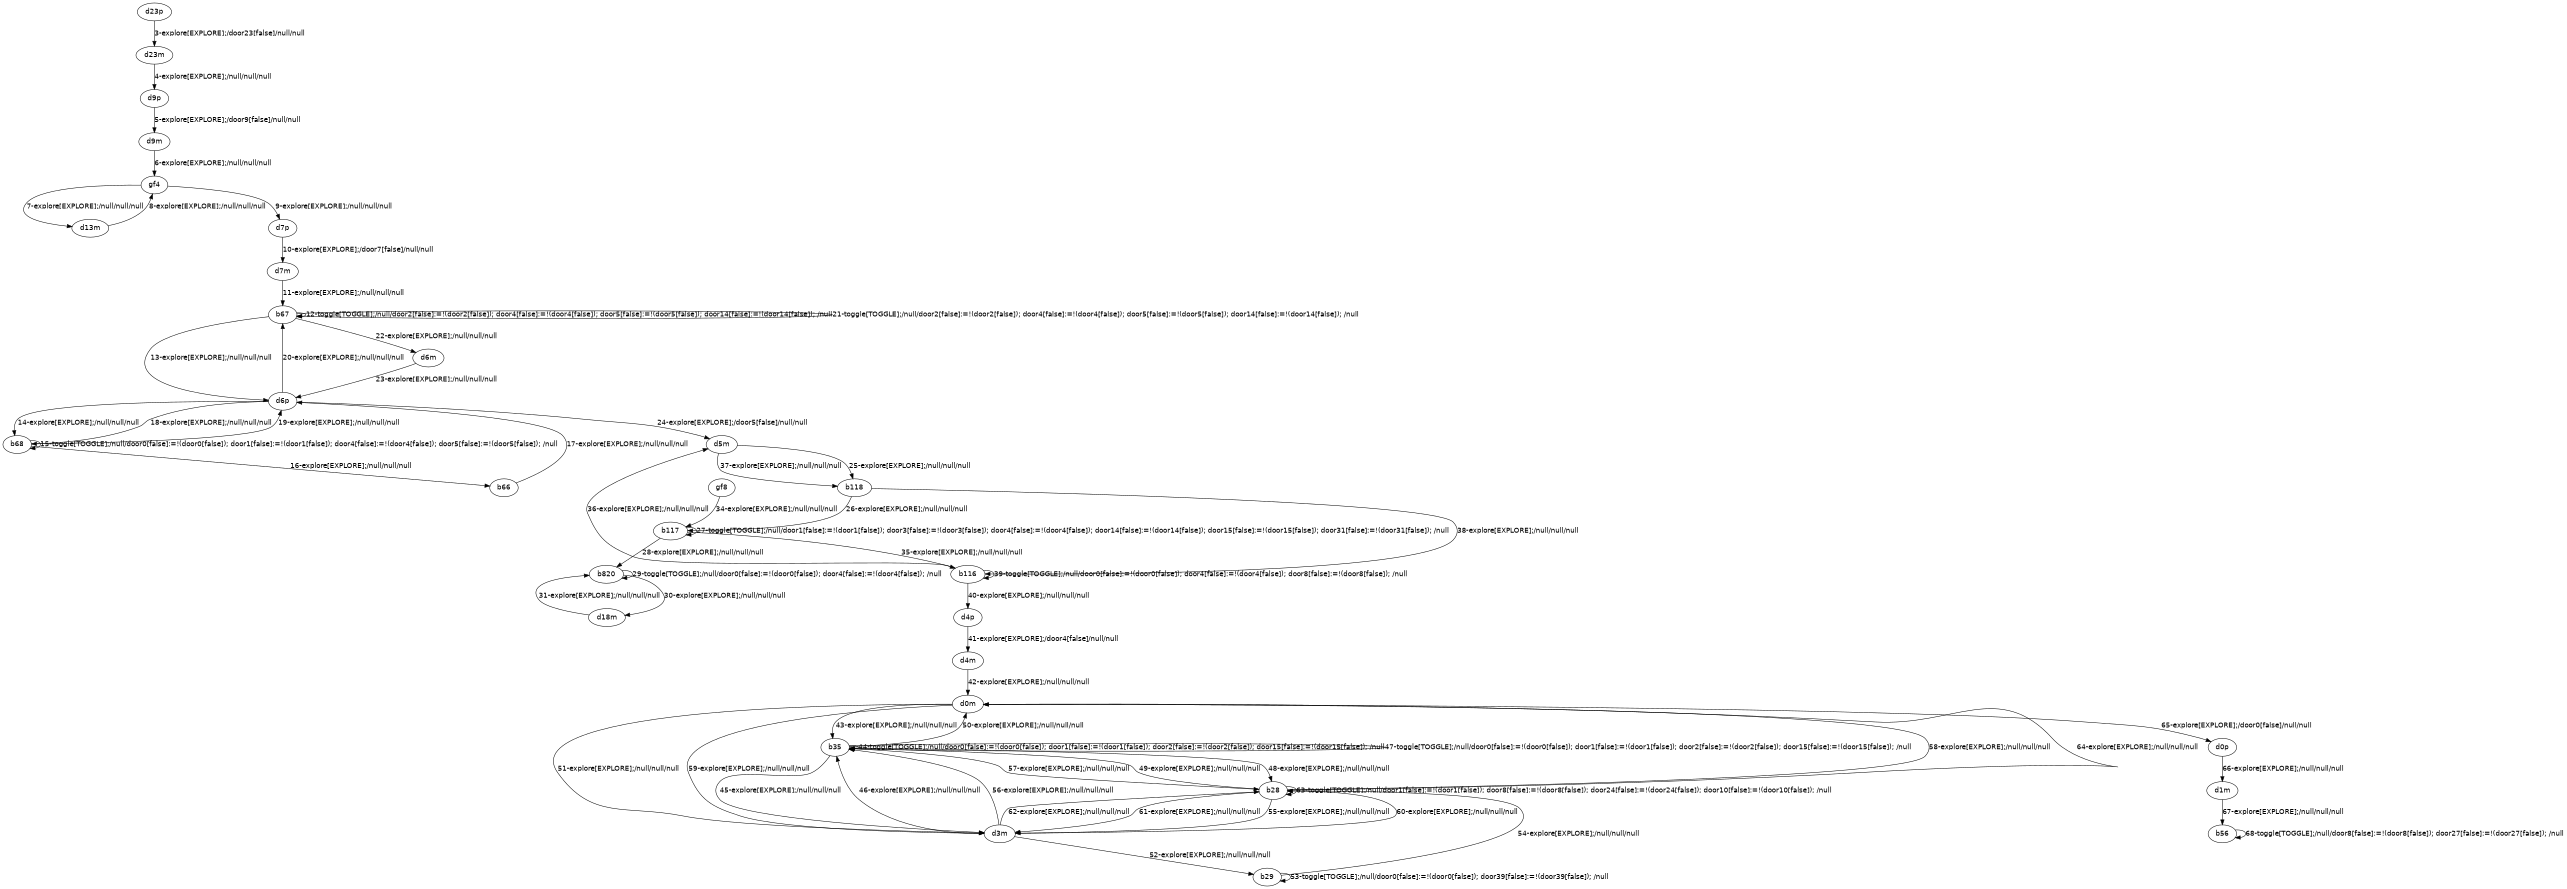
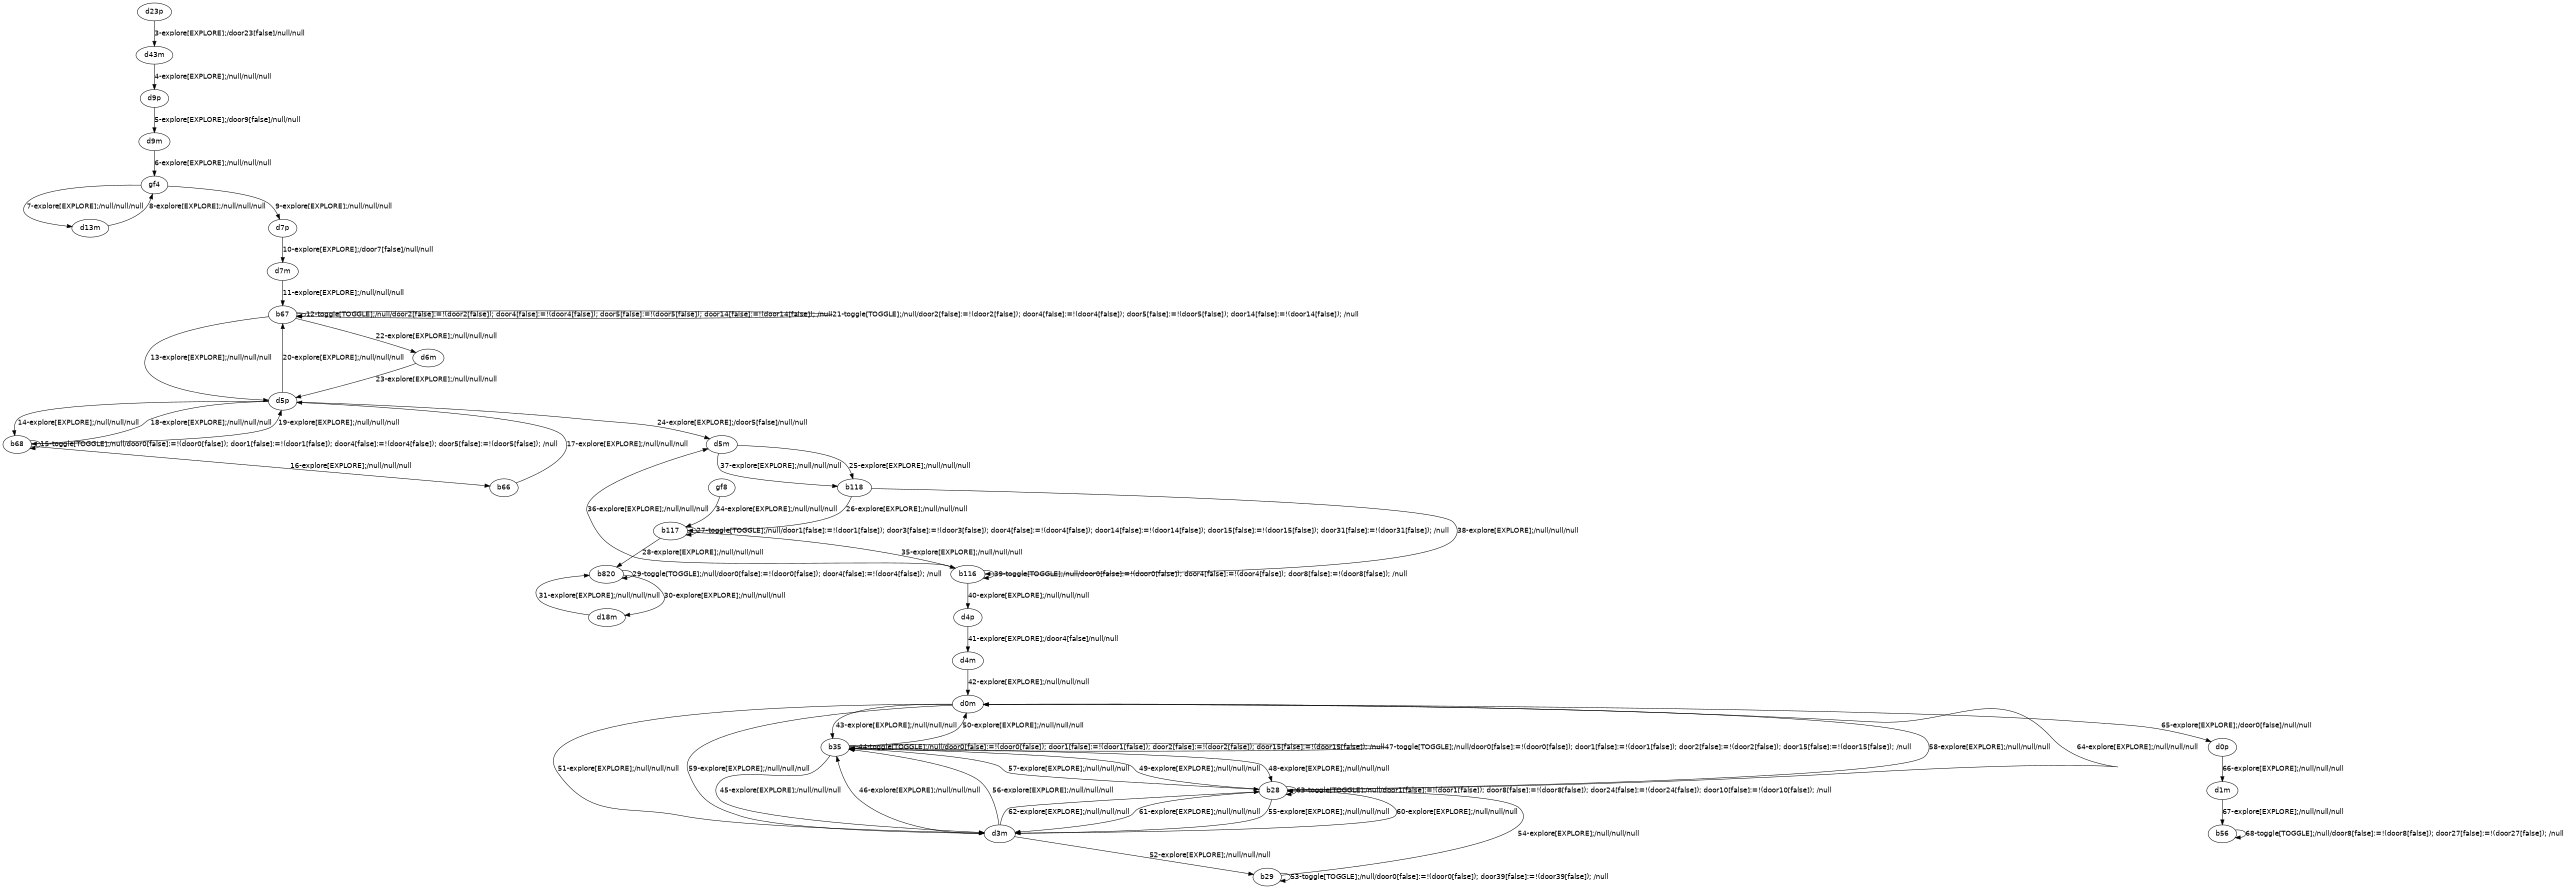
  digraph {
    fontname="DejaVu Sans"
    node [fontname="DejaVu Sans"]
    edge [fontname="DejaVu Sans"]
    d23p
-   d23m
+   d23m [label=d43m]
    d9p
    d9m
    gf4
    d13m
    d7p
    d7m
    b67
-   d5p [label=d6p]
+   d5p
    d6m
    b68
    d5m
    b66
    b118
    b117
    b116
    n18 [label=b820]
    d4p
    d18m
    gf8
    d4m
    d0m
    n24 [label=b35]
    d3m
    d0p
    b28
    b29
    d1m
    b56
    d23p -> d23m [label="3-explore[EXPLORE];/door23[false]/null/null"]
    d23m -> d9p [label="4-explore[EXPLORE];/null/null/null"]
    d9p -> d9m [label="5-explore[EXPLORE];/door9[false]/null/null"]
    d9m -> gf4 [label="6-explore[EXPLORE];/null/null/null"]
    gf4 -> d13m [label="7-explore[EXPLORE];/null/null/null"]
    gf4 -> d7p [label="9-explore[EXPLORE];/null/null/null"]
    d13m -> gf4 [label="8-explore[EXPLORE];/null/null/null"]
    d7p -> d7m [label="10-explore[EXPLORE];/door7[false]/null/null"]
    d7m -> b67 [label="11-explore[EXPLORE];/null/null/null"]
    b67 -> b67 [label="12-toggle[TOGGLE];/null/door2[false]:=!(door2[false]); door4[false]:=!(door4[false]); door5[false]:=!(door5[false]); door14[false]:=!(door14[false]); /null"]
    b67 -> b67 [label="21-toggle[TOGGLE];/null/door2[false]:=!(door2[false]); door4[false]:=!(door4[false]); door5[false]:=!(door5[false]); door14[false]:=!(door14[false]); /null"]
    b67 -> d5p [label="13-explore[EXPLORE];/null/null/null"]
    b67 -> d6m [label="22-explore[EXPLORE];/null/null/null"]
    d5p -> b67 [label="20-explore[EXPLORE];/null/null/null"]
    d5p -> b68 [label="14-explore[EXPLORE];/null/null/null"]
    d5p -> b68 [label="18-explore[EXPLORE];/null/null/null"]
    d5p -> d5m [label="24-explore[EXPLORE];/door5[false]/null/null"]
    d6m -> d5p [label="23-explore[EXPLORE];/null/null/null"]
    b68 -> d5p [label="19-explore[EXPLORE];/null/null/null"]
    b68 -> b68 [label="15-toggle[TOGGLE];/null/door0[false]:=!(door0[false]); door1[false]:=!(door1[false]); door4[false]:=!(door4[false]); door5[false]:=!(door5[false]); /null"]
    b68 -> b66 [label="16-explore[EXPLORE];/null/null/null"]
    d5m -> b118 [label="25-explore[EXPLORE];/null/null/null"]
    d5m -> b118 [label="37-explore[EXPLORE];/null/null/null"]
    b66 -> d5p [label="17-explore[EXPLORE];/null/null/null"]
    b118 -> b117 [label="26-explore[EXPLORE];/null/null/null"]
    b118 -> b116 [label="38-explore[EXPLORE];/null/null/null"]
    b117 -> b117 [label="27-toggle[TOGGLE];/null/door1[false]:=!(door1[false]); door3[false]:=!(door3[false]); door4[false]:=!(door4[false]); door14[false]:=!(door14[false]); door15[false]:=!(door15[false]); door31[false]:=!(door31[false]); /null"]
    b117 -> b116 [label="35-explore[EXPLORE];/null/null/null"]
    b117 -> n18 [label="28-explore[EXPLORE];/null/null/null"]
    b116 -> d5m [label="36-explore[EXPLORE];/null/null/null"]
    b116 -> b116 [label="39-toggle[TOGGLE];/null/door0[false]:=!(door0[false]); door4[false]:=!(door4[false]); door8[false]:=!(door8[false]); /null"]
    b116 -> d4p [label="40-explore[EXPLORE];/null/null/null"]
    n18 -> n18 [label="29-toggle[TOGGLE];/null/door0[false]:=!(door0[false]); door4[false]:=!(door4[false]); /null"]
    n18 -> d18m [label="30-explore[EXPLORE];/null/null/null"]
    d4p -> d4m [label="41-explore[EXPLORE];/door4[false]/null/null"]
    d18m -> n18 [label="31-explore[EXPLORE];/null/null/null"]
    gf8 -> b117 [label="34-explore[EXPLORE];/null/null/null"]
    d4m -> d0m [label="42-explore[EXPLORE];/null/null/null"]
    d0m -> n24 [label="43-explore[EXPLORE];/null/null/null"]
    d0m -> d3m [label="51-explore[EXPLORE];/null/null/null"]
    d0m -> d3m [label="59-explore[EXPLORE];/null/null/null"]
    d0m -> d0p [label="65-explore[EXPLORE];/door0[false]/null/null"]
    n24 -> d0m [label="50-explore[EXPLORE];/null/null/null"]
    n24 -> n24 [label="44-toggle[TOGGLE];/null/door0[false]:=!(door0[false]); door1[false]:=!(door1[false]); door2[false]:=!(door2[false]); door15[false]:=!(door15[false]); /null"]
    n24 -> n24 [label="47-toggle[TOGGLE];/null/door0[false]:=!(door0[false]); door1[false]:=!(door1[false]); door2[false]:=!(door2[false]); door15[false]:=!(door15[false]); /null"]
    n24 -> d3m [label="45-explore[EXPLORE];/null/null/null"]
    n24 -> b28 [label="48-explore[EXPLORE];/null/null/null"]
    n24 -> b28 [label="57-explore[EXPLORE];/null/null/null"]
    d3m -> n24 [label="46-explore[EXPLORE];/null/null/null"]
    d3m -> n24 [label="56-explore[EXPLORE];/null/null/null"]
    d3m -> b28 [label="60-explore[EXPLORE];/null/null/null"]
    d3m -> b28 [label="62-explore[EXPLORE];/null/null/null"]
    d3m -> b29 [label="52-explore[EXPLORE];/null/null/null"]
    d0p -> d1m [label="66-explore[EXPLORE];/null/null/null"]
    b28 -> d0m [label="58-explore[EXPLORE];/null/null/null"]
    b28 -> d0m [label="64-explore[EXPLORE];/null/null/null"]
    b28 -> n24 [label="49-explore[EXPLORE];/null/null/null"]
    b28 -> d3m [label="55-explore[EXPLORE];/null/null/null"]
    b28 -> d3m [label="61-explore[EXPLORE];/null/null/null"]
    b28 -> b28 [label="63-toggle[TOGGLE];/null/door1[false]:=!(door1[false]); door8[false]:=!(door8[false]); door24[false]:=!(door24[false]); door10[false]:=!(door10[false]); /null"]
    b29 -> b28 [label="54-explore[EXPLORE];/null/null/null"]
    b29 -> b29 [label="53-toggle[TOGGLE];/null/door0[false]:=!(door0[false]); door39[false]:=!(door39[false]); /null"]
    d1m -> b56 [label="67-explore[EXPLORE];/null/null/null"]
    b56 -> b56 [label="68-toggle[TOGGLE];/null/door8[false]:=!(door8[false]); door27[false]:=!(door27[false]); /null"]
  }
